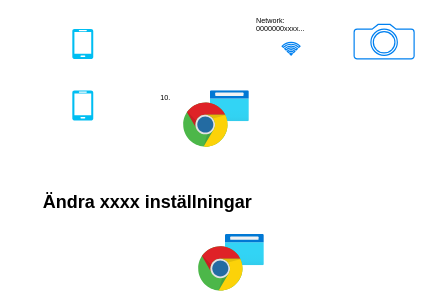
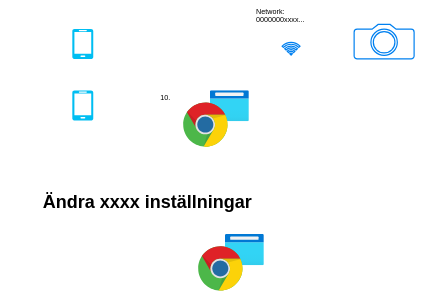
  <mxCell id="0" />
  <mxCell id="1" parent="0" />
  <mxCell id="2" value="" style="html=1;verticalLabelPosition=bottom;align=center;labelBackgroundColor=#ffffff;verticalAlign=top;strokeWidth=2;strokeColor=#0080F0;shadow=0;dashed=0;shape=mxgraph.ios7.icons.camera;" vertex="1" parent="1"><mxGeometry x="590" y="40" width="100" height="57.4" as="geometry" /></mxCell>
  <mxCell id="3" value="" style="verticalLabelPosition=bottom;html=1;verticalAlign=top;align=center;strokeColor=none;fillColor=#00BEF2;shape=mxgraph.azure.mobile;pointerEvents=1;" vertex="1" parent="1"><mxGeometry x="120" y="47.4" width="35" height="50" as="geometry" /></mxCell>
  <mxCell id="4" value="" style="html=1;verticalLabelPosition=bottom;align=center;labelBackgroundColor=#ffffff;verticalAlign=top;strokeWidth=2;strokeColor=#0080F0;shadow=0;dashed=0;shape=mxgraph.ios7.icons.wifi;pointerEvents=1" vertex="1" parent="1"><mxGeometry x="470" y="70" width="29.7" height="21" as="geometry" /></mxCell>
- <mxCell id="5" value="Network:&lt;br&gt;0000000xxxx..." style="text;whiteSpace=wrap;html=1;" vertex="1" parent="1"><mxGeometry x="425" y="20" width="130" height="40" as="geometry" /></mxCell>
+ <mxCell id="5" value="Network:&lt;br&gt;0000000xxxx..." style="text;whiteSpace=wrap;html=1;" vertex="1" parent="1"><mxGeometry x="425" y="5" width="130" height="40" as="geometry" /></mxCell>
  <mxCell id="6" value="" style="verticalLabelPosition=bottom;html=1;verticalAlign=top;align=center;strokeColor=none;fillColor=#00BEF2;shape=mxgraph.azure.mobile;pointerEvents=1;" vertex="1" parent="1"><mxGeometry x="120" y="150" width="35" height="50" as="geometry" /></mxCell>
  <mxCell id="7" value="" style="image;aspect=fixed;html=1;points=[];align=center;fontSize=12;image=img/lib/azure2/general/Browser.svg;" vertex="1" parent="1"><mxGeometry x="350" y="150" width="65" height="52" as="geometry" /></mxCell>
  <mxCell id="8" value="" style="dashed=0;outlineConnect=0;html=1;align=center;labelPosition=center;verticalLabelPosition=bottom;verticalAlign=top;shape=mxgraph.weblogos.chrome" vertex="1" parent="1"><mxGeometry x="305" y="170" width="74.8" height="75.4" as="geometry" /></mxCell>
  <mxCell id="9" value="10." style="text;html=1;align=center;verticalAlign=middle;resizable=0;points=[];autosize=1;strokeColor=none;fillColor=none;" vertex="1" parent="1"><mxGeometry x="255" y="148" width="40" height="30" as="geometry" /></mxCell>
  <mxCell id="10" value="" style="image;aspect=fixed;html=1;points=[];align=center;fontSize=12;image=img/lib/azure2/general/Browser.svg;" vertex="1" parent="1"><mxGeometry x="375" y="390" width="65" height="52" as="geometry" /></mxCell>
  <mxCell id="11" value="" style="dashed=0;outlineConnect=0;html=1;align=center;labelPosition=center;verticalLabelPosition=bottom;verticalAlign=top;shape=mxgraph.weblogos.chrome" vertex="1" parent="1"><mxGeometry x="330" y="410" width="74.8" height="75.4" as="geometry" /></mxCell>
  <mxCell id="12" value="&lt;span style=&quot;font-size: 30px;&quot;&gt;&lt;b&gt;Ändra xxxx inställningar&lt;/b&gt;&lt;/span&gt;" style="text;html=1;align=center;verticalAlign=middle;resizable=0;points=[];autosize=1;strokeColor=none;fillColor=none;" vertex="1" parent="1"><mxGeometry x="20" y="310" width="450" height="50" as="geometry" /></mxCell>
